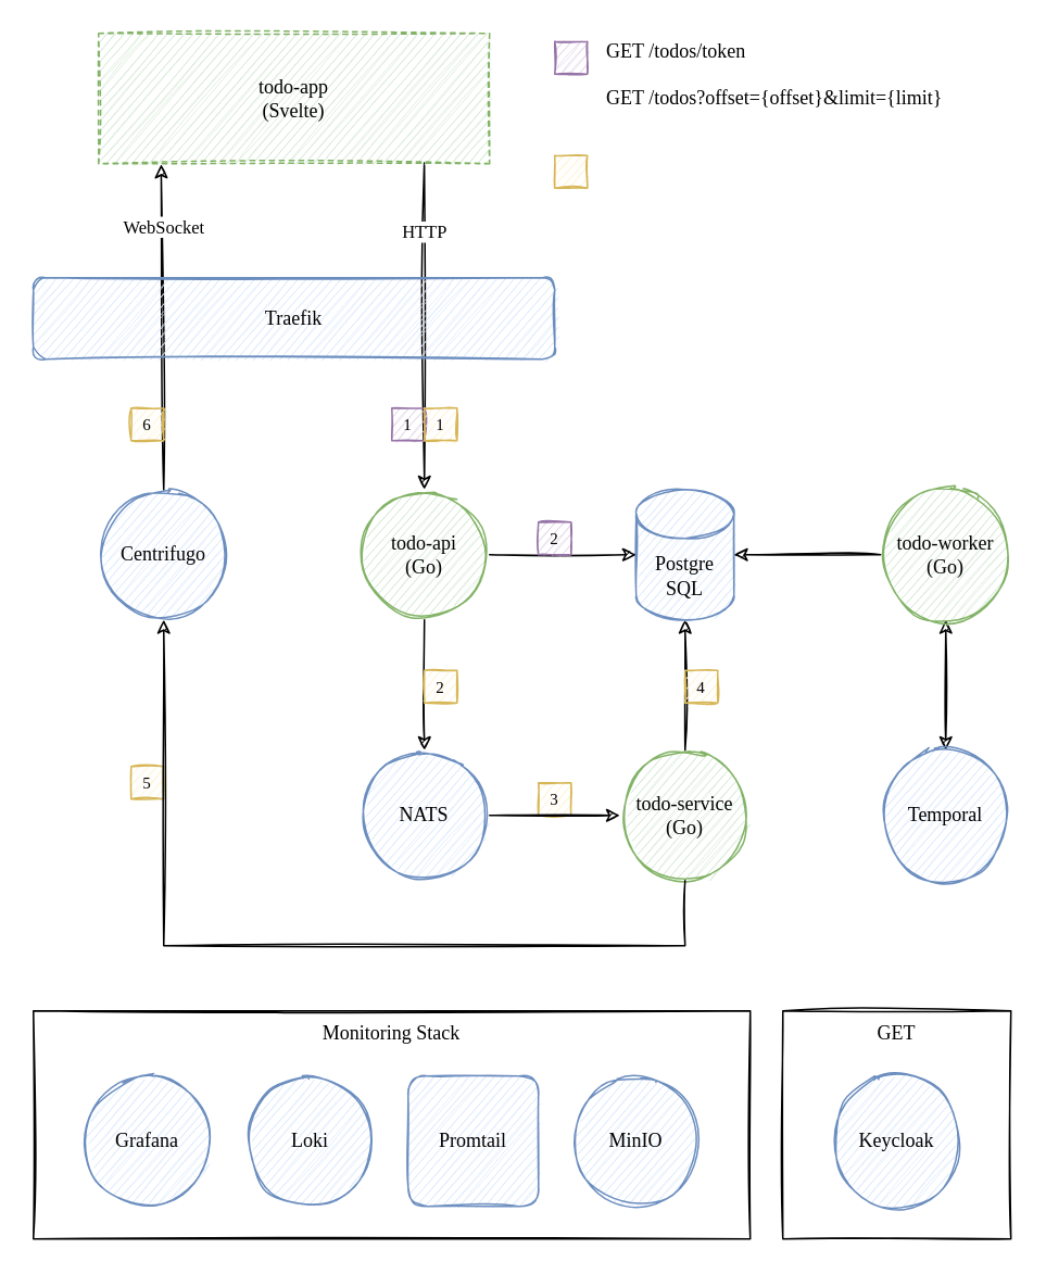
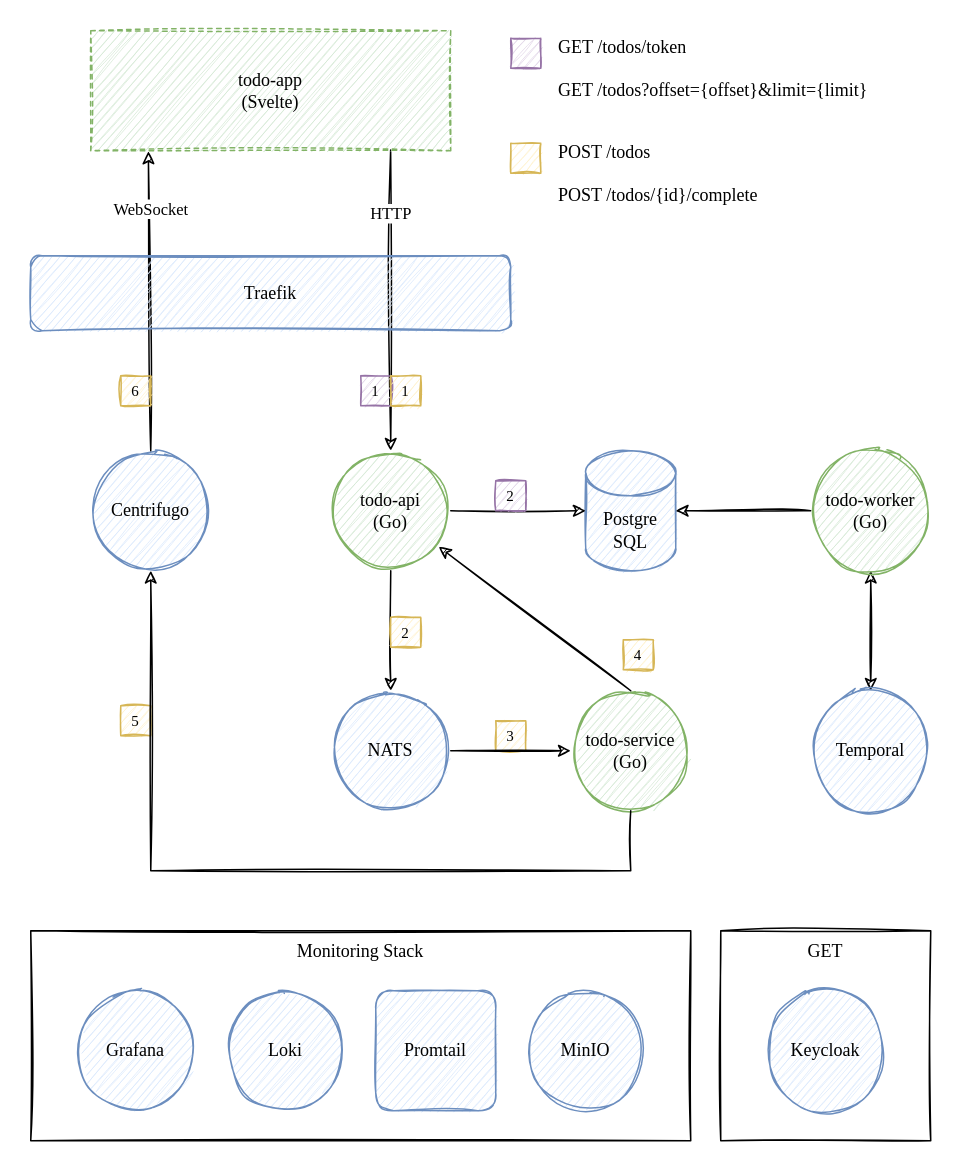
  <mxCell id="0" />
  <mxCell id="1" parent="0" />
  <mxCell id="2" value="GET" style="rounded=0;whiteSpace=wrap;html=1;fillColor=none;sketch=1;verticalAlign=top;fontFamily=Comic Sans MS;" vertex="1" parent="1"><mxGeometry x="480" y="620" width="140" height="140" as="geometry" /></mxCell>
  <mxCell id="3" value="Monitoring Stack" style="rounded=0;whiteSpace=wrap;html=1;fillColor=none;sketch=1;verticalAlign=top;fontFamily=Comic Sans MS;" vertex="1" parent="1"><mxGeometry x="20" y="620" width="440" height="140" as="geometry" /></mxCell>
  <mxCell id="4" value="todo-api&lt;br&gt;(Go)" style="ellipse;whiteSpace=wrap;html=1;aspect=fixed;sketch=1;fontFamily=Comic Sans MS;fillColor=#d5e8d4;strokeColor=#82b366;labelBackgroundColor=none;" parent="1" vertex="1"><mxGeometry x="220" y="300" width="80" height="80" as="geometry" /></mxCell>
  <mxCell id="5" style="edgeStyle=orthogonalEdgeStyle;rounded=0;orthogonalLoop=1;jettySize=auto;html=1;entryX=0.5;entryY=1;entryDx=0;entryDy=0;endArrow=none;endFill=0;sketch=1;fontFamily=Comic Sans MS;startArrow=classic;startFill=1;" parent="1" source="6" target="4" edge="1"><mxGeometry relative="1" as="geometry" /></mxCell>
  <mxCell id="6" value="NATS" style="ellipse;whiteSpace=wrap;html=1;aspect=fixed;sketch=1;fontFamily=Comic Sans MS;fillColor=#dae8fc;strokeColor=#6c8ebf;labelBackgroundColor=none;" parent="1" vertex="1"><mxGeometry x="220" y="460" width="80" height="80" as="geometry" /></mxCell>
  <mxCell id="7" value="Centrifugo" style="ellipse;whiteSpace=wrap;html=1;aspect=fixed;sketch=1;fontFamily=Comic Sans MS;fillColor=#dae8fc;strokeColor=#6c8ebf;labelBackgroundColor=none;" parent="1" vertex="1"><mxGeometry x="60" y="300" width="80" height="80" as="geometry" /></mxCell>
  <mxCell id="8" value="todo-service&lt;br&gt;(Go)" style="ellipse;whiteSpace=wrap;html=1;aspect=fixed;sketch=1;fontFamily=Comic Sans MS;fillColor=#d5e8d4;strokeColor=#82b366;fillStyle=auto;labelBackgroundColor=none;" parent="1" vertex="1"><mxGeometry x="380" y="460" width="80" height="80" as="geometry" /></mxCell>
- <mxCell id="9" style="edgeStyle=none;rounded=0;orthogonalLoop=1;jettySize=auto;html=1;sketch=1;fontFamily=Comic Sans MS;exitX=0.5;exitY=0;exitDx=0;exitDy=0;entryX=0.5;entryY=1;entryDx=0;entryDy=0;entryPerimeter=0;" parent="1" source="8" target="10" edge="1"><mxGeometry relative="1" as="geometry"><mxPoint x="410" y="700" as="sourcePoint" /></mxGeometry></mxCell>
+ <mxCell id="9" style="edgeStyle=none;rounded=0;orthogonalLoop=1;jettySize=auto;html=1;sketch=1;fontFamily=Comic Sans MS;exitX=0.5;exitY=0;exitDx=0;exitDy=0;" parent="1" source="8" target="4" edge="1"><mxGeometry relative="1" as="geometry"><mxPoint x="410" y="700" as="sourcePoint" /></mxGeometry></mxCell>
  <mxCell id="10" value="Postgre&lt;br&gt;SQL" style="shape=cylinder3;whiteSpace=wrap;html=1;boundedLbl=1;backgroundOutline=1;size=15;sketch=1;fontFamily=Comic Sans MS;fillColor=#dae8fc;strokeColor=#6c8ebf;labelBackgroundColor=none;" parent="1" vertex="1"><mxGeometry x="390" y="300" width="60" height="80" as="geometry" /></mxCell>
  <mxCell id="11" style="edgeStyle=none;rounded=0;orthogonalLoop=1;jettySize=auto;html=1;startArrow=none;startFill=0;exitX=0.833;exitY=0.994;exitDx=0;exitDy=0;sketch=1;fontFamily=Comic Sans MS;entryX=0.5;entryY=0;entryDx=0;entryDy=0;exitPerimeter=0;" parent="1" source="13" target="4" edge="1"><mxGeometry relative="1" as="geometry"><mxPoint x="180" y="170" as="targetPoint" /></mxGeometry></mxCell>
  <mxCell id="12" value="HTTP" style="edgeLabel;html=1;align=center;verticalAlign=middle;resizable=0;points=[];fontFamily=Comic Sans MS;" parent="11" vertex="1" connectable="0"><mxGeometry x="-0.585" relative="1" as="geometry"><mxPoint as="offset" /></mxGeometry></mxCell>
  <mxCell id="13" value="todo-app&lt;br&gt;(Svelte)" style="rounded=0;whiteSpace=wrap;html=1;sketch=1;fontFamily=Comic Sans MS;fillColor=#d5e8d4;strokeColor=#82b366;labelBackgroundColor=none;dashed=1;" parent="1" vertex="1"><mxGeometry x="60" y="20" width="240" height="80" as="geometry" /></mxCell>
  <mxCell id="14" style="rounded=0;orthogonalLoop=1;jettySize=auto;html=1;entryX=0.16;entryY=1.006;entryDx=0;entryDy=0;sketch=1;fontFamily=Comic Sans MS;exitX=0.5;exitY=0;exitDx=0;exitDy=0;entryPerimeter=0;startArrow=none;startFill=0;" parent="1" source="7" target="13" edge="1"><mxGeometry relative="1" as="geometry"><mxPoint x="70" y="260" as="sourcePoint" /><mxPoint x="70" y="330" as="targetPoint" /></mxGeometry></mxCell>
  <mxCell id="15" value="WebSocket" style="edgeLabel;html=1;align=center;verticalAlign=middle;resizable=0;points=[];fontFamily=Comic Sans MS;" parent="14" vertex="1" connectable="0"><mxGeometry x="0.67" y="-1" relative="1" as="geometry"><mxPoint y="6" as="offset" /></mxGeometry></mxCell>
  <mxCell id="16" style="edgeStyle=none;rounded=0;orthogonalLoop=1;jettySize=auto;html=1;sketch=1;fontFamily=Comic Sans MS;exitX=1;exitY=0.5;exitDx=0;exitDy=0;entryX=0;entryY=0.5;entryDx=0;entryDy=0;entryPerimeter=0;" parent="1" source="4" target="10" edge="1"><mxGeometry relative="1" as="geometry"><mxPoint x="320" y="450" as="sourcePoint" /><mxPoint x="330" y="350" as="targetPoint" /></mxGeometry></mxCell>
  <mxCell id="17" value="1" style="text;html=1;strokeColor=#9673a6;fillColor=#e1d5e7;align=center;verticalAlign=middle;whiteSpace=wrap;rounded=0;fontFamily=Comic Sans MS;fontSize=10;sketch=1;" parent="1" vertex="1"><mxGeometry x="240" y="250" width="20" height="20" as="geometry" /></mxCell>
  <mxCell id="18" value="2" style="text;html=1;strokeColor=#9673a6;fillColor=#e1d5e7;align=center;verticalAlign=middle;whiteSpace=wrap;rounded=0;fontFamily=Comic Sans MS;fontSize=10;sketch=1;" parent="1" vertex="1"><mxGeometry x="330" y="320" width="20" height="20" as="geometry" /></mxCell>
  <mxCell id="19" value="1" style="text;html=1;strokeColor=#d6b656;fillColor=#fff2cc;align=center;verticalAlign=middle;whiteSpace=wrap;rounded=0;fontFamily=Comic Sans MS;fontSize=10;sketch=1;" parent="1" vertex="1"><mxGeometry x="260" y="250" width="20" height="20" as="geometry" /></mxCell>
  <mxCell id="20" value="2" style="text;html=1;strokeColor=#d6b656;fillColor=#fff2cc;align=center;verticalAlign=middle;whiteSpace=wrap;rounded=0;fontFamily=Comic Sans MS;fontSize=10;sketch=1;" parent="1" vertex="1"><mxGeometry x="260" y="411" width="20" height="20" as="geometry" /></mxCell>
  <mxCell id="21" value="3" style="text;html=1;strokeColor=#d6b656;fillColor=#fff2cc;align=center;verticalAlign=middle;whiteSpace=wrap;rounded=0;fontFamily=Comic Sans MS;fontSize=10;sketch=1;" parent="1" vertex="1"><mxGeometry x="330" y="480" width="20" height="20" as="geometry" /></mxCell>
- <mxCell id="22" value="4" style="text;html=1;strokeColor=#d6b656;fillColor=#fff2cc;align=center;verticalAlign=middle;whiteSpace=wrap;rounded=0;fontFamily=Comic Sans MS;fontSize=10;sketch=1;" parent="1" vertex="1"><mxGeometry x="420" y="411" width="20" height="20" as="geometry" /></mxCell>
+ <mxCell id="22" value="4" style="text;html=1;strokeColor=#d6b656;fillColor=#fff2cc;align=center;verticalAlign=middle;whiteSpace=wrap;rounded=0;fontFamily=Comic Sans MS;fontSize=10;sketch=1;" parent="1" vertex="1"><mxGeometry x="415" y="426" width="20" height="20" as="geometry" /></mxCell>
  <mxCell id="23" value="5" style="text;html=1;strokeColor=#d6b656;fillColor=#fff2cc;align=center;verticalAlign=middle;whiteSpace=wrap;rounded=0;fontFamily=Comic Sans MS;fontSize=10;sketch=1;" parent="1" vertex="1"><mxGeometry x="80" y="470" width="20" height="20" as="geometry" /></mxCell>
  <mxCell id="24" value="6" style="text;html=1;strokeColor=#d6b656;fillColor=#fff2cc;align=center;verticalAlign=middle;whiteSpace=wrap;rounded=0;fontFamily=Comic Sans MS;fontSize=10;sketch=1;" parent="1" vertex="1"><mxGeometry x="80" y="250" width="20" height="20" as="geometry" /></mxCell>
  <mxCell id="25" value="" style="text;html=1;strokeColor=#9673a6;fillColor=#e1d5e7;align=center;verticalAlign=middle;whiteSpace=wrap;rounded=0;fontFamily=Comic Sans MS;fontSize=10;sketch=1;" parent="1" vertex="1"><mxGeometry x="340" y="25" width="20" height="20" as="geometry" /></mxCell>
  <mxCell id="26" value="" style="text;html=1;strokeColor=#d6b656;fillColor=#fff2cc;align=center;verticalAlign=middle;whiteSpace=wrap;rounded=0;fontFamily=Comic Sans MS;fontSize=10;sketch=1;" parent="1" vertex="1"><mxGeometry x="340" y="95" width="20" height="20" as="geometry" /></mxCell>
  <mxCell id="27" value="GET /todos/token&lt;br&gt;&lt;br&gt;&lt;div&gt;GET /todos?offset={offset}&amp;amp;limit={limit}&lt;br&gt;&lt;/div&gt;" style="text;html=1;resizable=0;autosize=1;align=left;verticalAlign=middle;points=[];fillColor=none;strokeColor=none;rounded=0;fontFamily=Comic Sans MS;" parent="1" vertex="1"><mxGeometry x="370" y="20" width="250" height="50" as="geometry" /></mxCell>
+ <mxCell id="28" value="POST /todos&lt;br&gt;&lt;br&gt;&lt;div&gt;&lt;span&gt;POST /todos/{id}/complete&lt;/span&gt;&lt;/div&gt;" style="text;html=1;resizable=0;autosize=1;align=left;verticalAlign=middle;points=[];fillColor=none;strokeColor=none;rounded=0;fontFamily=Comic Sans MS;" parent="1" vertex="1"><mxGeometry x="370" y="90" width="170" height="50" as="geometry" /></mxCell>
  <mxCell id="29" style="rounded=0;orthogonalLoop=1;jettySize=auto;html=1;entryX=1;entryY=0.5;entryDx=0;entryDy=0;endArrow=none;endFill=0;sketch=1;fontFamily=Comic Sans MS;startArrow=classic;startFill=1;exitX=0;exitY=0.5;exitDx=0;exitDy=0;" parent="1" source="8" target="6" edge="1"><mxGeometry relative="1" as="geometry"><mxPoint x="340" y="600" as="sourcePoint" /><mxPoint x="340" y="500" as="targetPoint" /></mxGeometry></mxCell>
  <mxCell id="30" value="Traefik" style="rounded=1;whiteSpace=wrap;html=1;sketch=1;fontFamily=Comic Sans MS;fillColor=#dae8fc;strokeColor=#6c8ebf;labelBackgroundColor=none;align=center;" parent="1" vertex="1"><mxGeometry x="20" y="170" width="320" height="50" as="geometry" /></mxCell>
  <mxCell id="31" style="rounded=0;orthogonalLoop=1;jettySize=auto;html=1;endArrow=none;endFill=0;sketch=1;fontFamily=Comic Sans MS;startArrow=classic;startFill=1;exitX=0.5;exitY=1;exitDx=0;exitDy=0;edgeStyle=orthogonalEdgeStyle;entryX=0.5;entryY=1;entryDx=0;entryDy=0;" parent="1" source="7" target="8" edge="1"><mxGeometry relative="1" as="geometry"><mxPoint x="410" y="580" as="sourcePoint" /><mxPoint x="460" y="560" as="targetPoint" /><Array as="points"><mxPoint x="100" y="580" /><mxPoint x="420" y="580" /></Array></mxGeometry></mxCell>
  <mxCell id="32" value="MinIO" style="ellipse;whiteSpace=wrap;html=1;aspect=fixed;sketch=1;fontFamily=Comic Sans MS;fillColor=#dae8fc;strokeColor=#6c8ebf;labelBackgroundColor=none;" vertex="1" parent="1"><mxGeometry x="350" y="660" width="80" height="80" as="geometry" /></mxCell>
  <mxCell id="33" value="Loki" style="ellipse;whiteSpace=wrap;html=1;aspect=fixed;sketch=1;fontFamily=Comic Sans MS;fillColor=#dae8fc;strokeColor=#6c8ebf;labelBackgroundColor=none;" vertex="1" parent="1"><mxGeometry x="150" y="660" width="80" height="80" as="geometry" /></mxCell>
  <mxCell id="34" value="Grafana" style="ellipse;whiteSpace=wrap;html=1;aspect=fixed;sketch=1;fontFamily=Comic Sans MS;fillColor=#dae8fc;strokeColor=#6c8ebf;labelBackgroundColor=none;" vertex="1" parent="1"><mxGeometry x="50" y="660" width="80" height="80" as="geometry" /></mxCell>
  <mxCell id="35" value="Promtail" style="whiteSpace=wrap;html=1;aspect=fixed;sketch=1;fontFamily=Comic Sans MS;fillColor=#dae8fc;strokeColor=#6c8ebf;labelBackgroundColor=none;rounded=1;" vertex="1" parent="1"><mxGeometry x="250" y="660" width="80" height="80" as="geometry" /></mxCell>
  <mxCell id="36" style="edgeStyle=orthogonalEdgeStyle;rounded=0;sketch=1;orthogonalLoop=1;jettySize=auto;html=1;entryX=0.5;entryY=1;entryDx=0;entryDy=0;startArrow=classic;startFill=1;fontFamily=Comic Sans MS;" edge="1" parent="1" source="37" target="39"><mxGeometry relative="1" as="geometry" /></mxCell>
  <mxCell id="37" value="Temporal" style="ellipse;whiteSpace=wrap;html=1;aspect=fixed;sketch=1;fontFamily=Comic Sans MS;fillColor=#dae8fc;strokeColor=#6c8ebf;labelBackgroundColor=none;" vertex="1" parent="1"><mxGeometry x="540" y="460" width="80" height="80" as="geometry" /></mxCell>
  <mxCell id="38" style="edgeStyle=orthogonalEdgeStyle;rounded=0;orthogonalLoop=1;jettySize=auto;html=1;entryX=1;entryY=0.5;entryDx=0;entryDy=0;entryPerimeter=0;sketch=1;fontFamily=Comic Sans MS;" edge="1" parent="1" source="39" target="10"><mxGeometry relative="1" as="geometry" /></mxCell>
  <mxCell id="39" value="todo-worker&lt;br&gt;(Go)" style="ellipse;whiteSpace=wrap;html=1;aspect=fixed;sketch=1;fontFamily=Comic Sans MS;fillColor=#d5e8d4;strokeColor=#82b366;fillStyle=auto;labelBackgroundColor=none;" vertex="1" parent="1"><mxGeometry x="540" y="300" width="80" height="80" as="geometry" /></mxCell>
  <mxCell id="40" value="Keycloak" style="ellipse;whiteSpace=wrap;html=1;aspect=fixed;sketch=1;fontFamily=Comic Sans MS;fillColor=#dae8fc;strokeColor=#6c8ebf;labelBackgroundColor=none;" vertex="1" parent="1"><mxGeometry x="510" y="660" width="80" height="80" as="geometry" /></mxCell>
